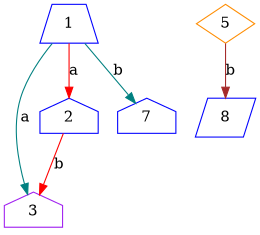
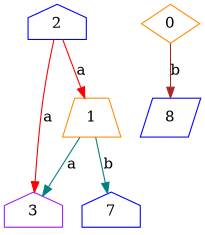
  strict digraph {
    node [color=blue shape=house]
    edge [color=red]
    3 [color=purple]
    2
-   0 [color=darkorange shape=diamond label=5]
+   0 [color=darkorange shape=diamond]
    n4 [label=8 shape=parallelogram]
-   1 [shape=trapezium]
+   1 [color=darkorange shape=trapezium]
    7
-   2 -> 3 [label=b]
+   2 -> 3 [label=a]
    0 -> n4 [color=brown label=b]
    1 -> 3 [color=teal label=a]
-   1 -> 2 [label=a]
+   2 -> 1 [label=a]
    1 -> 7 [color=teal label=b]
  }
